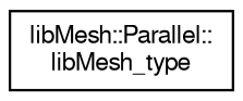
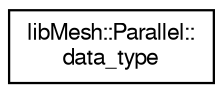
  digraph {
    rankdir=LR
-   n1 [color=black fillcolor=white fontname=FreeSans fontsize=10 height=0.2 label="libMesh::Parallel::\llibMesh_type" shape=record style=filled width=0.4]
+   n1 [color=black fillcolor=white fontname=FreeSans fontsize=10 height=0.2 label="libMesh::Parallel::\ldata_type" shape=record style=filled width=0.4]
  }
